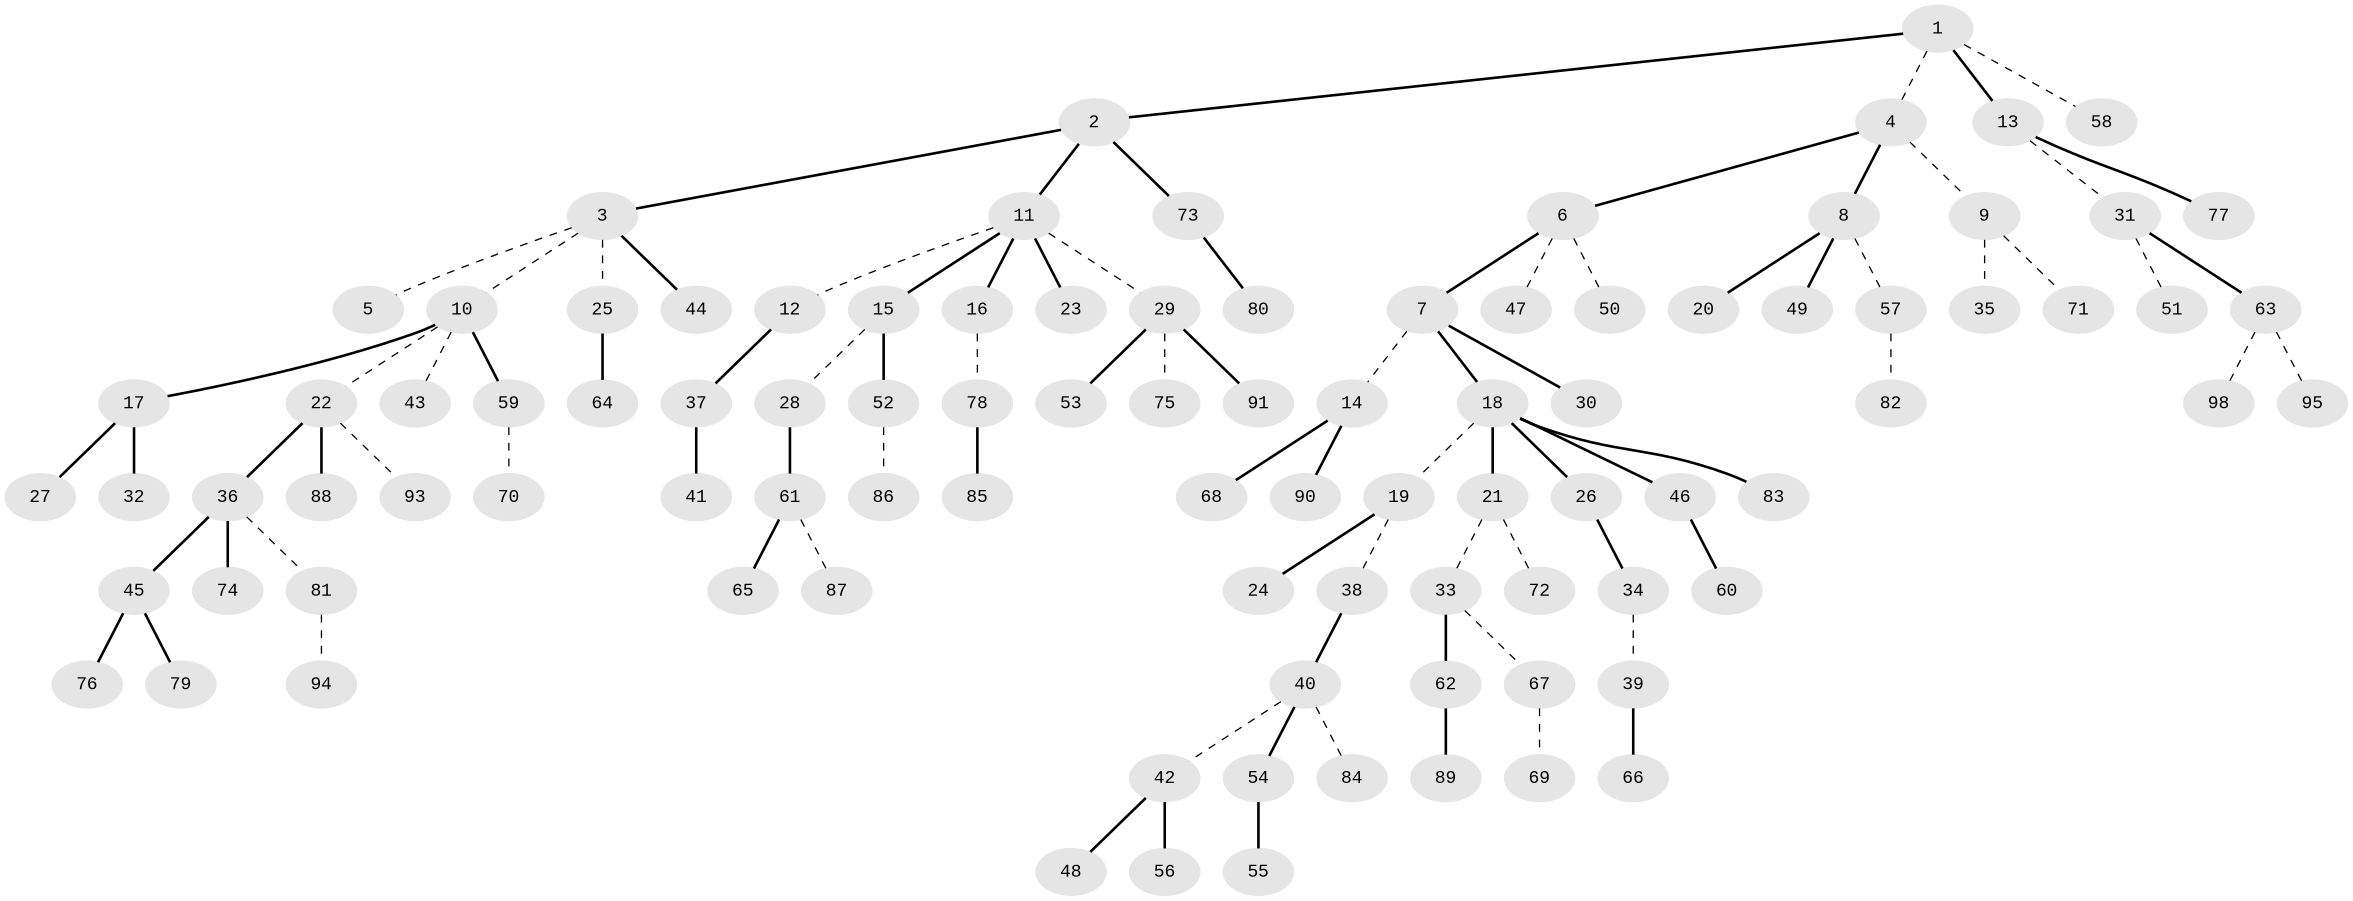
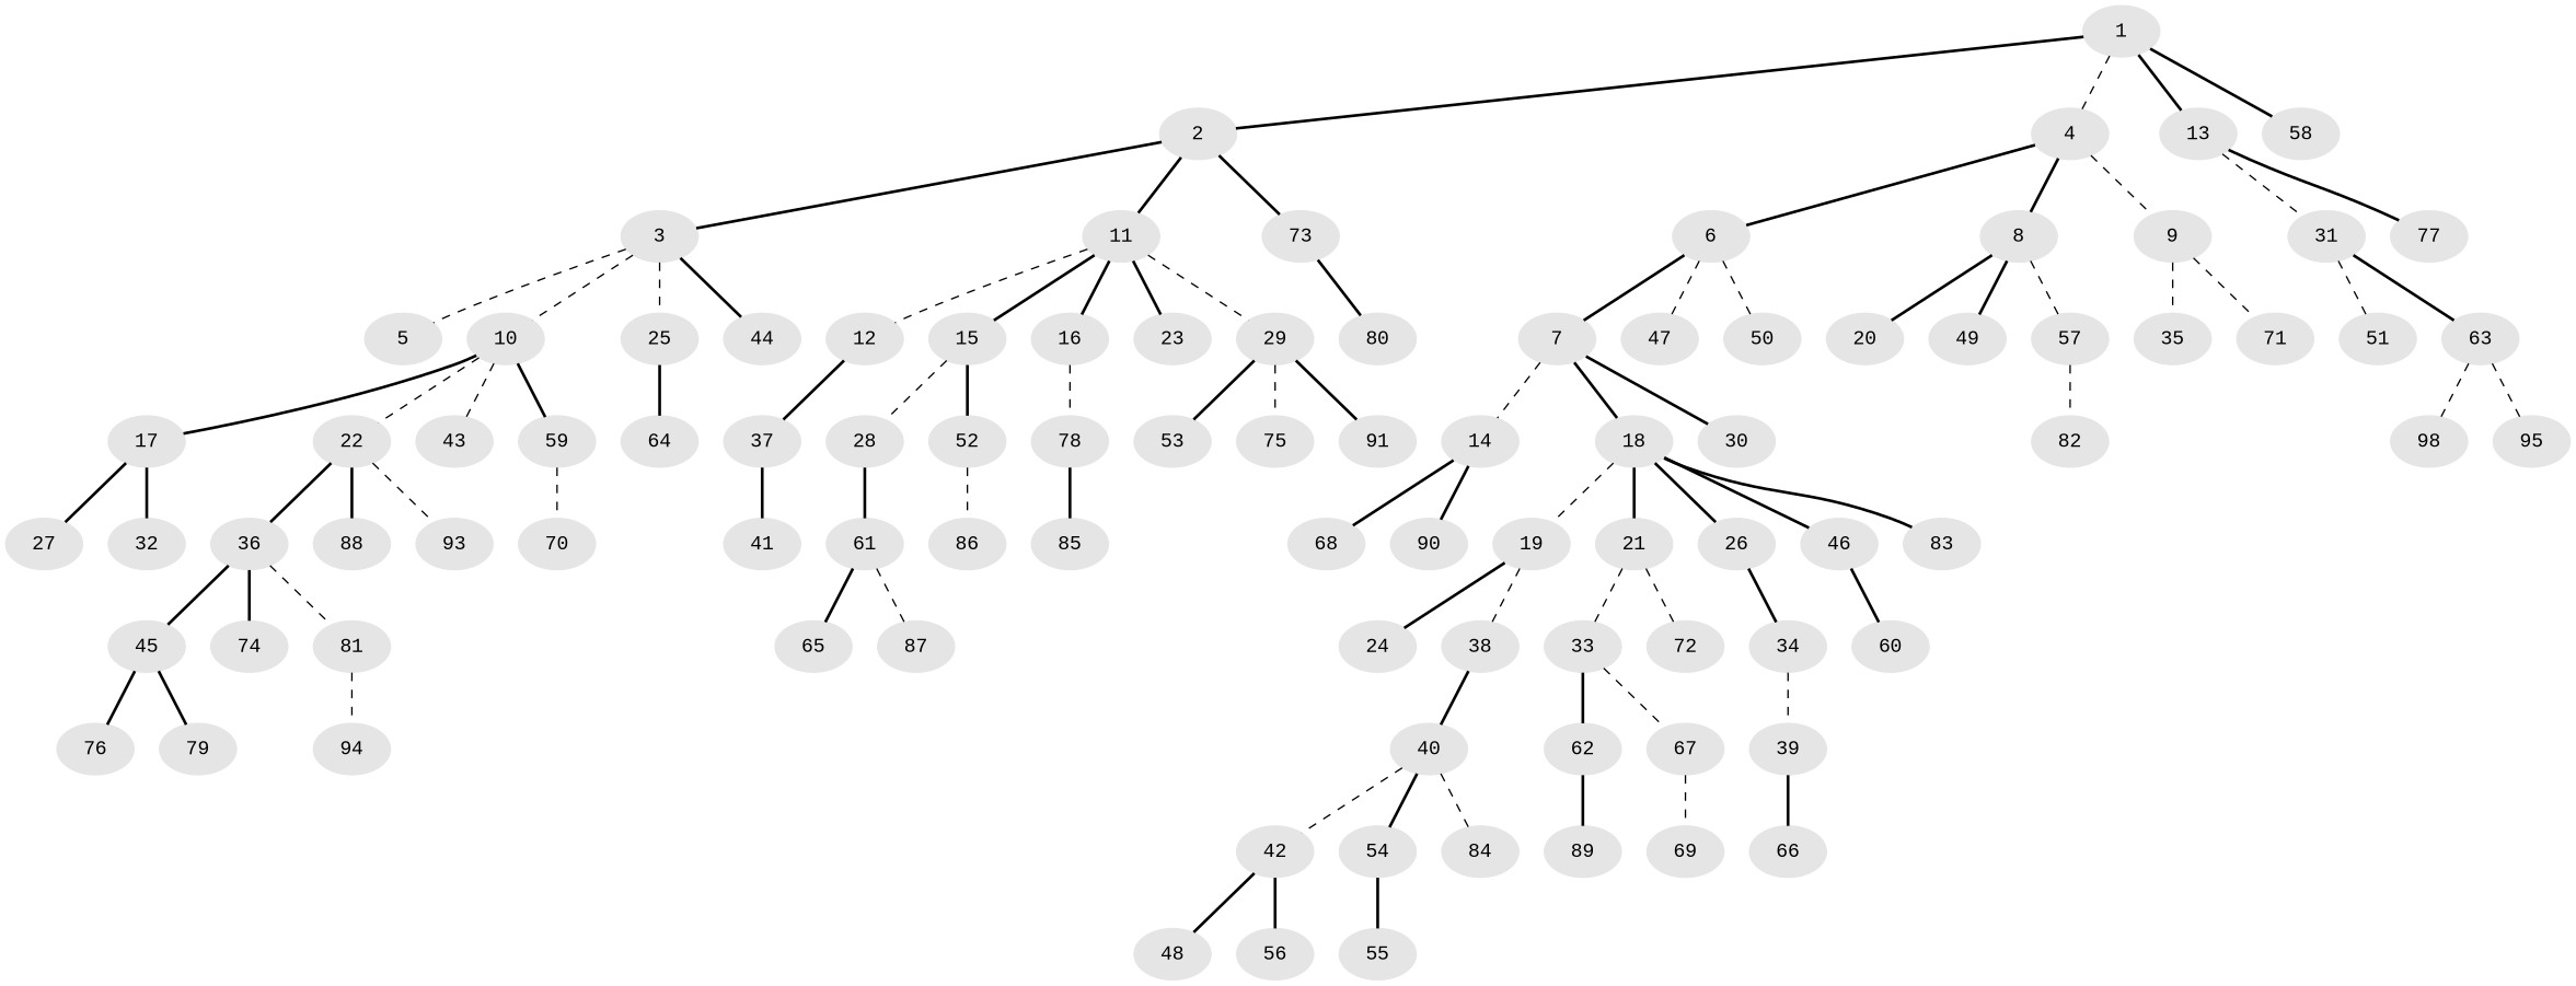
  graph {
    fontname="Liberation Mono"
    node [color=gray90 fontname="Liberation Mono" style=filled]
    edge [fontname="Liberation Mono" style=bold]
    1
    2
    4
    13
    58
    3
    11
    73
    6
    8
    9
    31
    77
    5
    10
    25
    44
    12
    15
    16
    23
    29
    80
    17
    22
    43
    59
    64
    7
    47
    50
    20
    49
    57
    35
    71
    14
    18
    30
    68
    90
    19
    21
    26
    46
    83
    82
    27
    32
    36
    88
    93
    70
    37
    28
    52
    78
    53
    75
    91
    41
    51
    63
    61
    86
    85
    24
    38
    33
    72
    34
    60
    40
    62
    67
    45
    74
    81
    39
    65
    87
    n82 [label=98]
    95
    89
    69
    66
    76
    79
    94
    42
    54
    84
    48
    56
    55
    1 -- 2
    1 -- 4 [style=dashed]
    1 -- 13
-   1 -- 58 [style=dashed]
+   1 -- 58
    2 -- 3
    2 -- 11
    2 -- 73
    4 -- 6
    4 -- 8
    4 -- 9 [style=dashed]
    13 -- 31 [style=dashed]
    13 -- 77
    3 -- 5 [style=dashed]
    3 -- 10 [style=dashed]
    3 -- 25 [style=dashed]
    3 -- 44
    11 -- 12 [style=dashed]
    11 -- 15
    11 -- 16
    11 -- 23
    11 -- 29 [style=dashed]
    73 -- 80
    6 -- 7
    6 -- 47 [style=dashed]
    6 -- 50 [style=dashed]
    8 -- 20
    8 -- 49
    8 -- 57 [style=dashed]
    9 -- 35 [style=dashed]
    9 -- 71 [style=dashed]
    31 -- 51 [style=dashed]
    31 -- 63
    10 -- 17
    10 -- 22 [style=dashed]
    10 -- 43 [style=dashed]
    10 -- 59
    25 -- 64
    12 -- 37
    15 -- 28 [style=dashed]
    15 -- 52
    16 -- 78 [style=dashed]
    29 -- 53
    29 -- 75 [style=dashed]
    29 -- 91
    17 -- 27
    17 -- 32
    22 -- 36
    22 -- 88
    22 -- 93 [style=dashed]
    59 -- 70 [style=dashed]
    7 -- 14 [style=dashed]
    7 -- 18
    7 -- 30
    57 -- 82 [style=dashed]
    14 -- 68
    14 -- 90
    18 -- 19 [style=dashed]
    18 -- 21
    18 -- 26
    18 -- 46
    18 -- 83
    19 -- 24
    19 -- 38 [style=dashed]
    21 -- 33 [style=dashed]
    21 -- 72 [style=dashed]
    26 -- 34
    46 -- 60
    36 -- 45
    36 -- 74
    36 -- 81 [style=dashed]
    37 -- 41
    28 -- 61
    52 -- 86 [style=dashed]
    78 -- 85
    63 -- n82 [style=dashed]
    63 -- 95 [style=dashed]
    61 -- 65
    61 -- 87 [style=dashed]
    38 -- 40
    33 -- 62
    33 -- 67 [style=dashed]
    34 -- 39 [style=dashed]
    40 -- 42 [style=dashed]
    40 -- 54
    40 -- 84 [style=dashed]
    62 -- 89
    67 -- 69 [style=dashed]
    45 -- 76
    45 -- 79
    81 -- 94 [style=dashed]
    39 -- 66
    42 -- 48
    42 -- 56
    54 -- 55
  }
